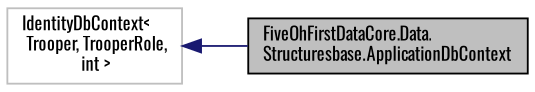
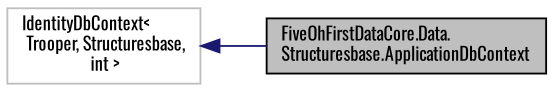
  digraph {
    rankdir=LR
    fontname=Oswald
    node [fontname=Oswald fontsize=10 shape=record style=filled]
    n1 [color=black fillcolor=grey75 fontcolor=black height=0.2 label="FiveOhFirstDataCore.Data.\lStructuresbase.ApplicationDbContext" width=0.4]
-   n2 [color=grey75 fillcolor=white height=0.2 label="IdentityDbContext\<\l Trooper, TrooperRole,\l int \>" width=0.4]
+   n2 [color=grey75 fillcolor=white height=0.2 label="IdentityDbContext\<\l Trooper, Structuresbase,\l int \>" width=0.4]
    n2 -> n1 [color=midnightblue dir=back fontname=Oswald fontsize=10 labelfontname=Helvetica labelfontsize=10 style=solid]
  }
